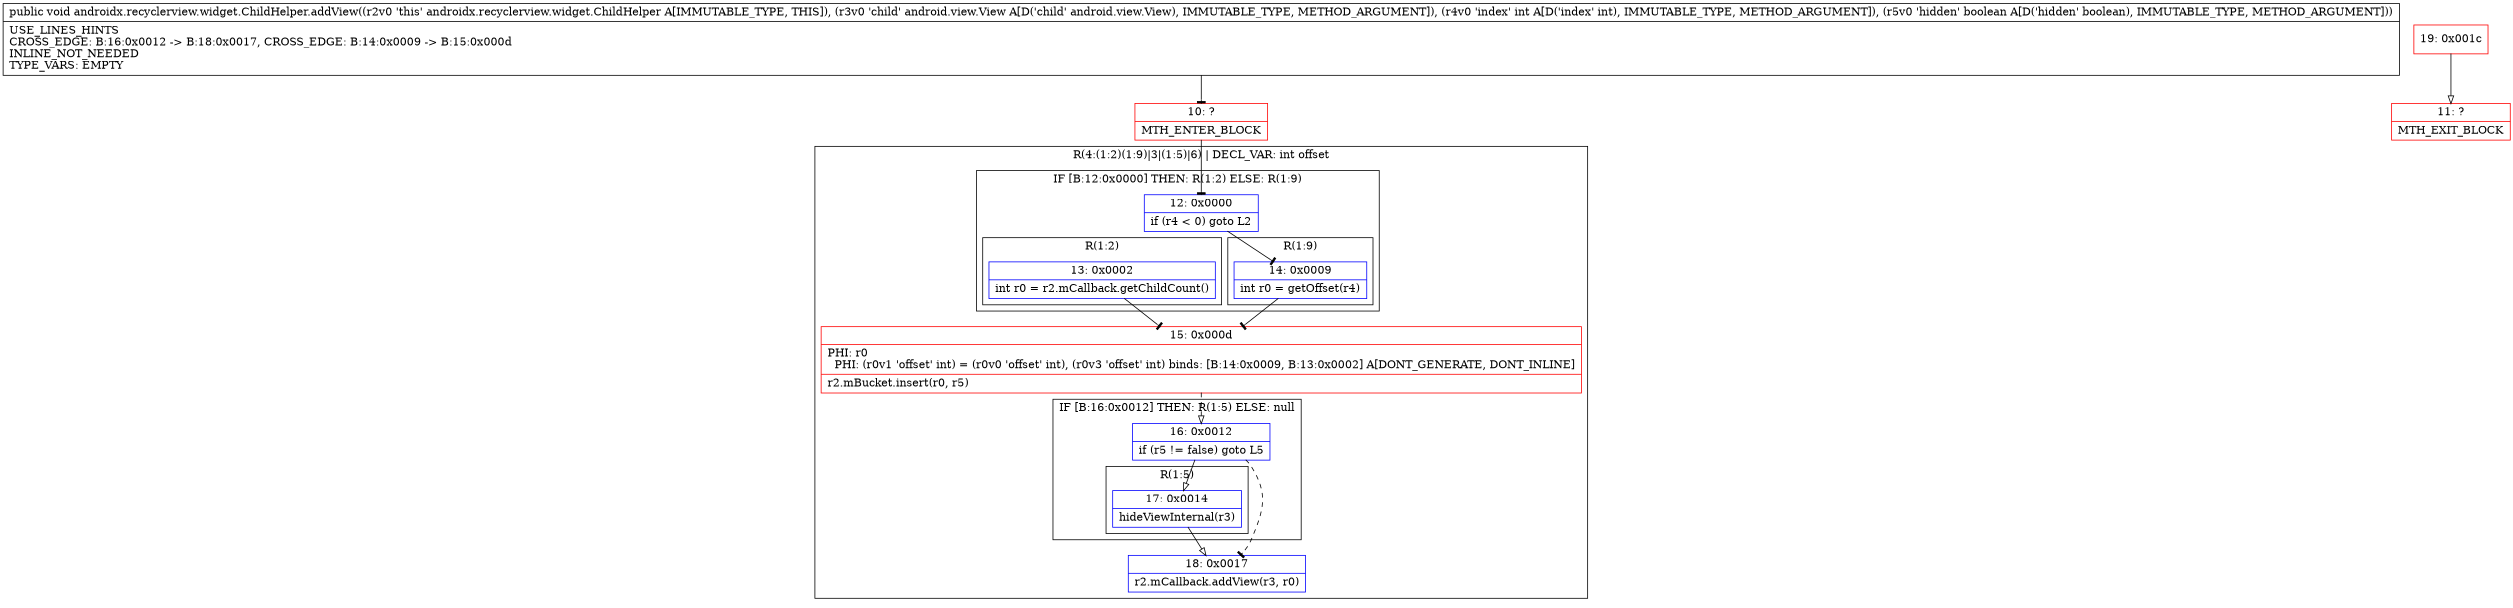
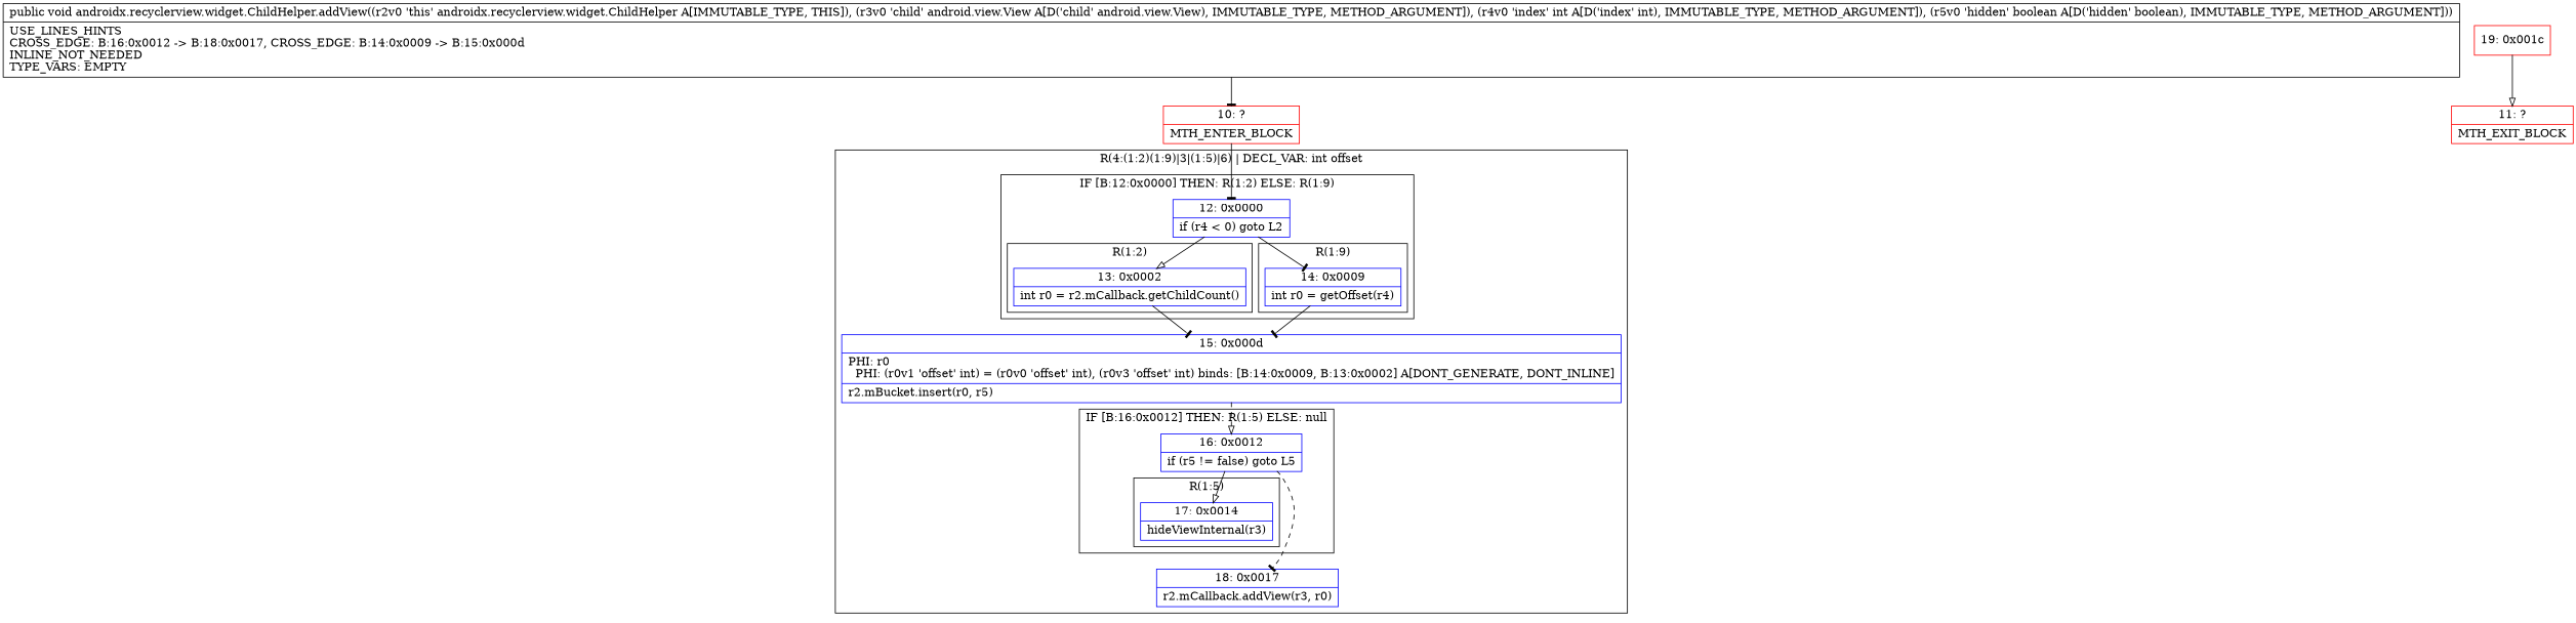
  digraph {
    node [color=blue shape=record]
    edge [arrowhead=tee]
    n1 [label="{13\:\ 0x0002|int r0 = r2.mCallback.getChildCount()\l}"]
    n2 [label="{14\:\ 0x0009|int r0 = getOffset(r4)\l}"]
    n3 [label="{12\:\ 0x0000|if (r4 \< 0) goto L2\l}"]
    n4 [label="{17\:\ 0x0014|hideViewInternal(r3)\l}"]
    n5 [label="{16\:\ 0x0012|if (r5 != false) goto L5\l}"]
-   n6 [color=red label="{15\:\ 0x000d|PHI: r0 \l  PHI: (r0v1 'offset' int) = (r0v0 'offset' int), (r0v3 'offset' int) binds: [B:14:0x0009, B:13:0x0002] A[DONT_GENERATE, DONT_INLINE]\l|r2.mBucket.insert(r0, r5)\l}"]
+   n6 [label="{15\:\ 0x000d|PHI: r0 \l  PHI: (r0v1 'offset' int) = (r0v0 'offset' int), (r0v3 'offset' int) binds: [B:14:0x0009, B:13:0x0002] A[DONT_GENERATE, DONT_INLINE]\l|r2.mBucket.insert(r0, r5)\l}"]
    n7 [label="{18\:\ 0x0017|r2.mCallback.addView(r3, r0)\l}"]
    n8 [color=red label="{19\:\ 0x001c}"]
    n9 [color=red label="{11\:\ ?|MTH_EXIT_BLOCK\l}"]
    n10 [color=red label="{10\:\ ?|MTH_ENTER_BLOCK\l}"]
    n11 [label="{public void androidx.recyclerview.widget.ChildHelper.addView((r2v0 'this' androidx.recyclerview.widget.ChildHelper A[IMMUTABLE_TYPE, THIS]), (r3v0 'child' android.view.View A[D('child' android.view.View), IMMUTABLE_TYPE, METHOD_ARGUMENT]), (r4v0 'index' int A[D('index' int), IMMUTABLE_TYPE, METHOD_ARGUMENT]), (r5v0 'hidden' boolean A[D('hidden' boolean), IMMUTABLE_TYPE, METHOD_ARGUMENT]))  | USE_LINES_HINTS\lCROSS_EDGE: B:16:0x0012 \-\> B:18:0x0017, CROSS_EDGE: B:14:0x0009 \-\> B:15:0x000d\lINLINE_NOT_NEEDED\lTYPE_VARS: EMPTY\l}" color=""]
    subgraph cluster_1 {
      label="R(4:(1:2)(1:9)|3|(1:5)|6) | DECL_VAR: int offset\l"
      n6
      n7
      subgraph cluster_2 {
        label="IF [B:12:0x0000] THEN: R(1:2) ELSE: R(1:9)"
        n3
        subgraph cluster_3 {
          label="R(1:2)"
          n1
        }
        subgraph cluster_4 {
          label="R(1:9)"
          n2
        }
      }
      subgraph cluster_5 {
        label="IF [B:16:0x0012] THEN: R(1:5) ELSE: null"
        n5
        subgraph cluster_6 {
          label="R(1:5)"
          n4
        }
      }
    }
    n1 -> n6
    n2 -> n6
+   n3 -> n1 [arrowhead=onormal]
    n3 -> n2 [style=solid]
-   n4 -> n7 [arrowhead=onormal]
    n5 -> n4 [arrowhead=onormal]
    n5 -> n7 [style=dashed]
    n6 -> n5 [arrowhead=onormal style=dashed]
    n8 -> n9 [arrowhead=onormal]
    n10 -> n3
    n11 -> n10
  }
